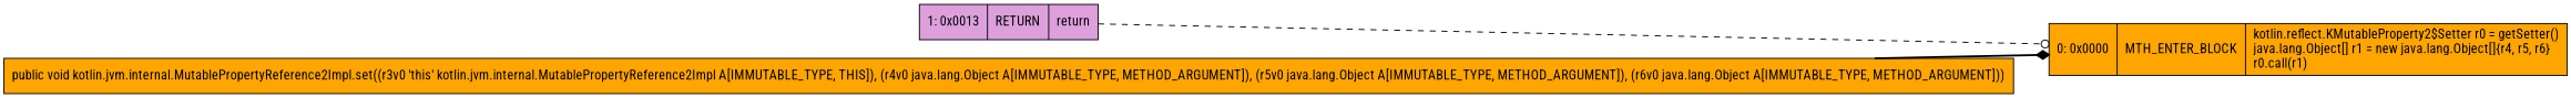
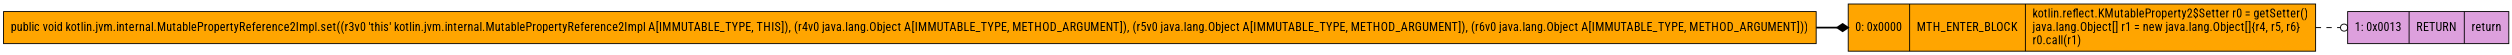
  digraph {
    rankdir=LR
    fontname="Roboto Condensed"
    node [shape=record style=filled fillcolor=orange fontname="Roboto Condensed"]
    edge [fontname="Roboto Condensed"]
    n1 [label="{0\:\ 0x0000|MTH_ENTER_BLOCK\l|kotlin.reflect.KMutableProperty2$Setter r0 = getSetter()\ljava.lang.Object[] r1 = new java.lang.Object[]\{r4, r5, r6\}\lr0.call(r1)\l}"]
    n2 [label="{1\:\ 0x0013|RETURN\l|return\l}" fillcolor=plum]
    n3 [label="{public void kotlin.jvm.internal.MutablePropertyReference2Impl.set((r3v0 'this' kotlin.jvm.internal.MutablePropertyReference2Impl A[IMMUTABLE_TYPE, THIS]), (r4v0 java.lang.Object A[IMMUTABLE_TYPE, METHOD_ARGUMENT]), (r5v0 java.lang.Object A[IMMUTABLE_TYPE, METHOD_ARGUMENT]), (r6v0 java.lang.Object A[IMMUTABLE_TYPE, METHOD_ARGUMENT])) }"]
-   n2 -> n1 [style=dashed arrowhead=odot]
+   n1 -> n2 [style=dashed arrowhead=odot]
    n3 -> n1 [style=bold arrowhead=diamond]
  }
